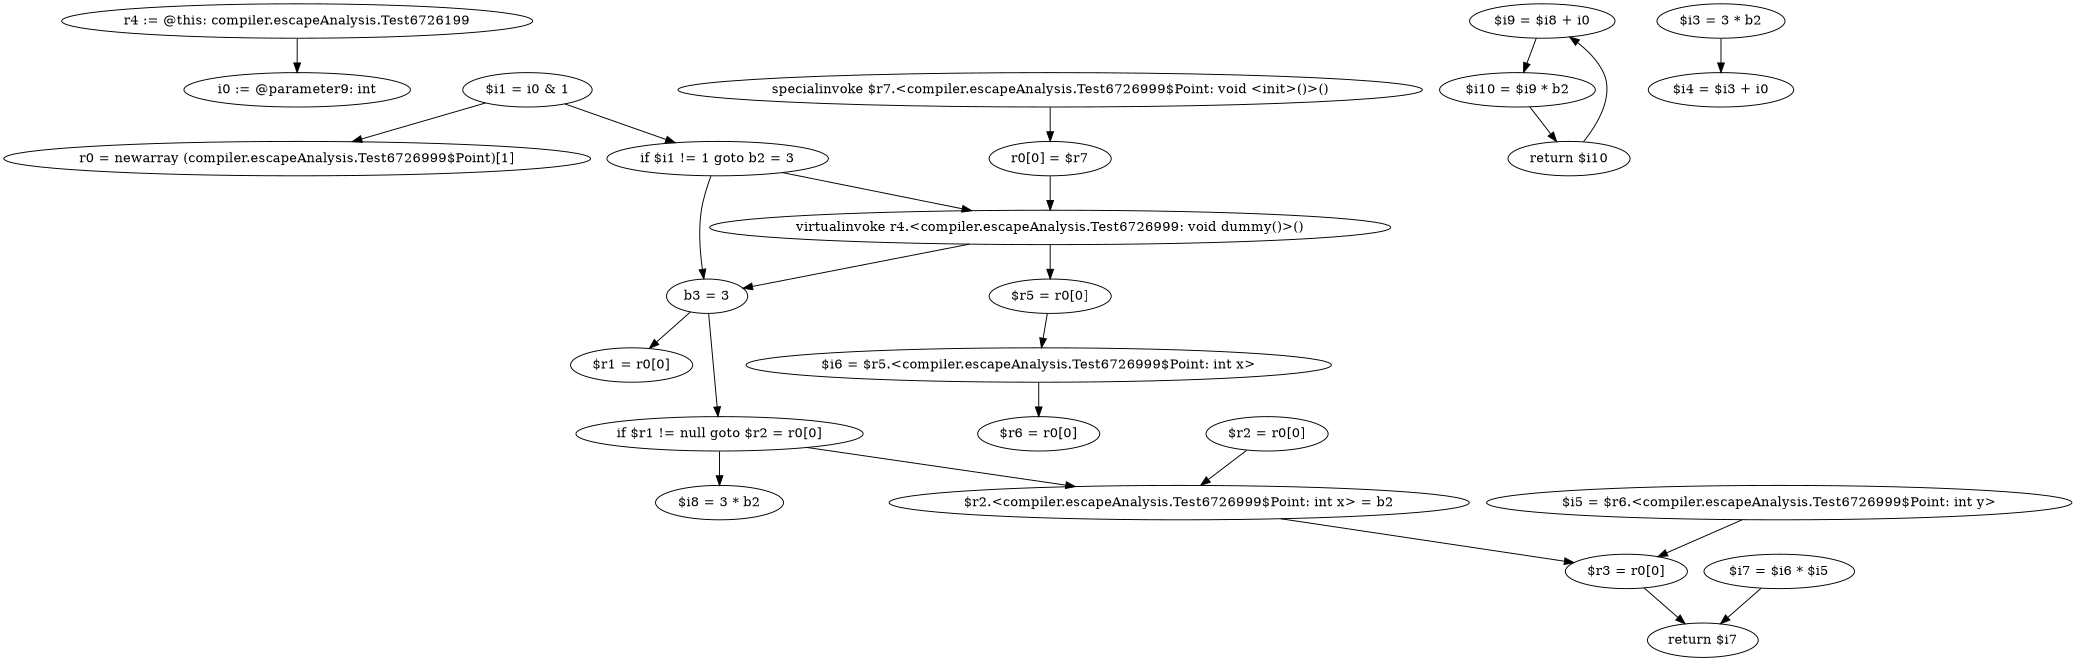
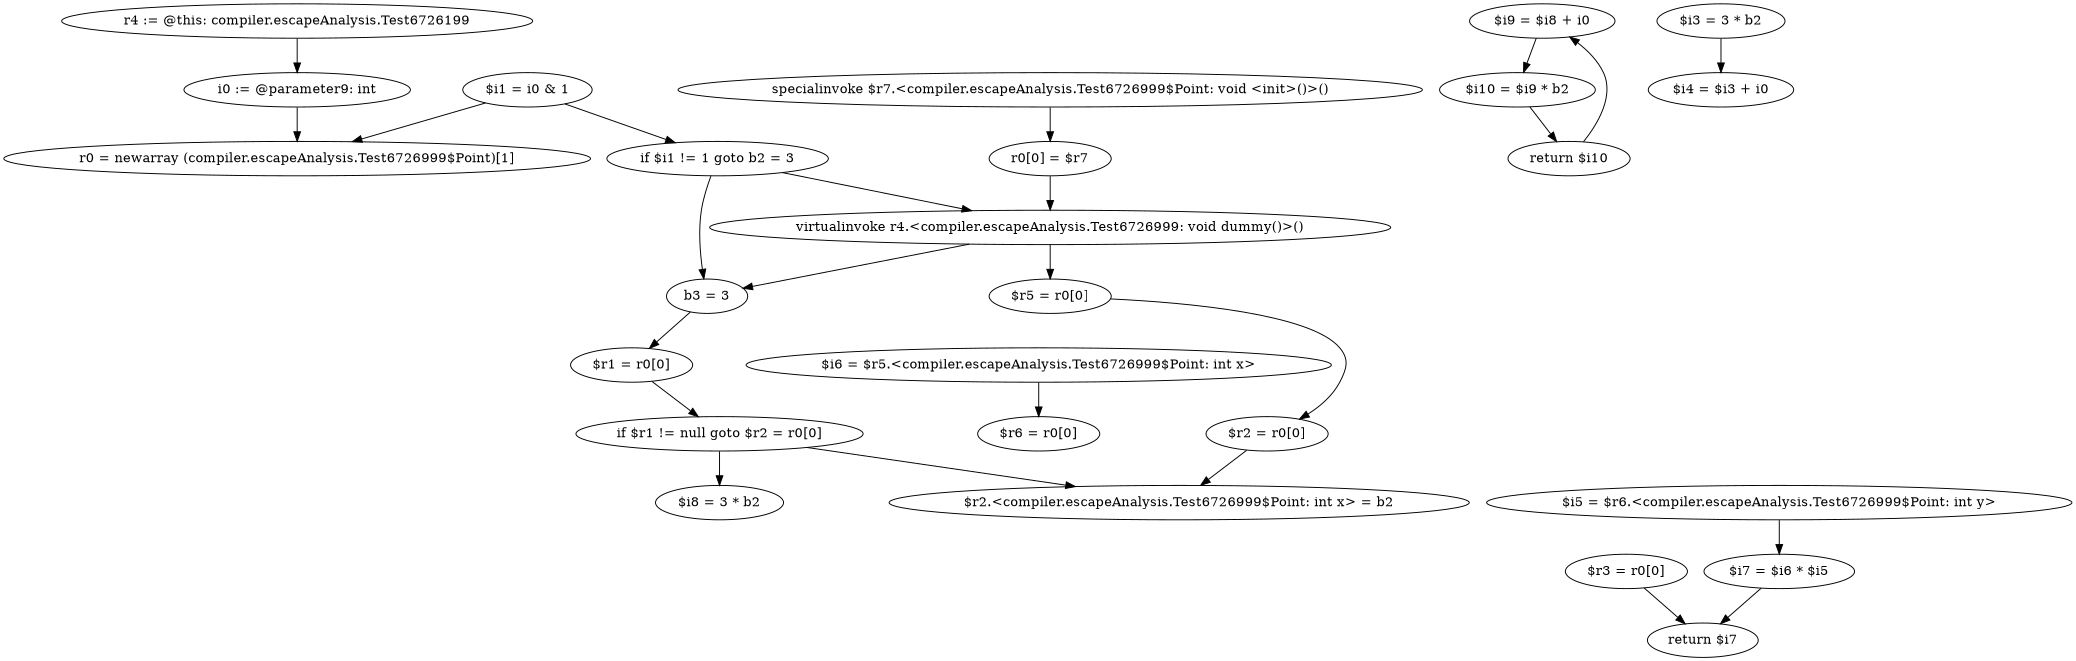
  digraph {
    n1 [label="r4 := @this: compiler.escapeAnalysis.Test6726199"]
    n2 [label="i0 := @parameter9: int"]
    "r0 = newarray (compiler.escapeAnalysis.Test6726999$Point)[1]"
    "$i1 = i0 & 1"
    "if $i1 != 1 goto b2 = 3"
    "virtualinvoke r4.<compiler.escapeAnalysis.Test6726999: void dummy()>()"
    n7 [label="b3 = 3"]
    "$r5 = r0[0]"
    "$r1 = r0[0]"
    "$i6 = $r5.<compiler.escapeAnalysis.Test6726999$Point: int x>"
    "specialinvoke $r7.<compiler.escapeAnalysis.Test6726999$Point: void <init>()>()"
    "r0[0] = $r7"
    "if $r1 != null goto $r2 = r0[0]"
    "$i8 = 3 * b2"
    "$r2.<compiler.escapeAnalysis.Test6726999$Point: int x> = b2"
    "$r2 = r0[0]"
    "$i9 = $i8 + i0"
    "$i10 = $i9 * b2"
    "return $i10"
    "$r3 = r0[0]"
    "return $i7"
    "$i3 = 3 * b2"
    "$i4 = $i3 + i0"
    "$r6 = r0[0]"
    "$i5 = $r6.<compiler.escapeAnalysis.Test6726999$Point: int y>"
    "$i7 = $i6 * $i5"
    n1 -> n2
+   n2 -> "r0 = newarray (compiler.escapeAnalysis.Test6726999$Point)[1]"
    "$i1 = i0 & 1" -> "r0 = newarray (compiler.escapeAnalysis.Test6726999$Point)[1]"
    "$i1 = i0 & 1" -> "if $i1 != 1 goto b2 = 3"
    "if $i1 != 1 goto b2 = 3" -> "virtualinvoke r4.<compiler.escapeAnalysis.Test6726999: void dummy()>()"
    "if $i1 != 1 goto b2 = 3" -> n7
    "virtualinvoke r4.<compiler.escapeAnalysis.Test6726999: void dummy()>()" -> n7
    "virtualinvoke r4.<compiler.escapeAnalysis.Test6726999: void dummy()>()" -> "$r5 = r0[0]"
    n7 -> "$r1 = r0[0]"
-   "$r5 = r0[0]" -> "$i6 = $r5.<compiler.escapeAnalysis.Test6726999$Point: int x>"
-   n7 -> "if $r1 != null goto $r2 = r0[0]"
+   "$r5 = r0[0]" -> "$r2 = r0[0]"
+   "$r1 = r0[0]" -> "if $r1 != null goto $r2 = r0[0]"
    "$i6 = $r5.<compiler.escapeAnalysis.Test6726999$Point: int x>" -> "$r6 = r0[0]"
    "specialinvoke $r7.<compiler.escapeAnalysis.Test6726999$Point: void <init>()>()" -> "r0[0] = $r7"
    "r0[0] = $r7" -> "virtualinvoke r4.<compiler.escapeAnalysis.Test6726999: void dummy()>()"
    "if $r1 != null goto $r2 = r0[0]" -> "$i8 = 3 * b2"
    "if $r1 != null goto $r2 = r0[0]" -> "$r2.<compiler.escapeAnalysis.Test6726999$Point: int x> = b2"
-   "$r2.<compiler.escapeAnalysis.Test6726999$Point: int x> = b2" -> "$r3 = r0[0]"
    "$r2 = r0[0]" -> "$r2.<compiler.escapeAnalysis.Test6726999$Point: int x> = b2"
    "$i9 = $i8 + i0" -> "$i10 = $i9 * b2"
    "$i10 = $i9 * b2" -> "return $i10"
    "return $i10" -> "$i9 = $i8 + i0"
    "$r3 = r0[0]" -> "return $i7"
    "$i3 = 3 * b2" -> "$i4 = $i3 + i0"
-   "$i5 = $r6.<compiler.escapeAnalysis.Test6726999$Point: int y>" -> "$r3 = r0[0]"
+   "$i5 = $r6.<compiler.escapeAnalysis.Test6726999$Point: int y>" -> "$i7 = $i6 * $i5"
    "$i7 = $i6 * $i5" -> "return $i7"
  }
